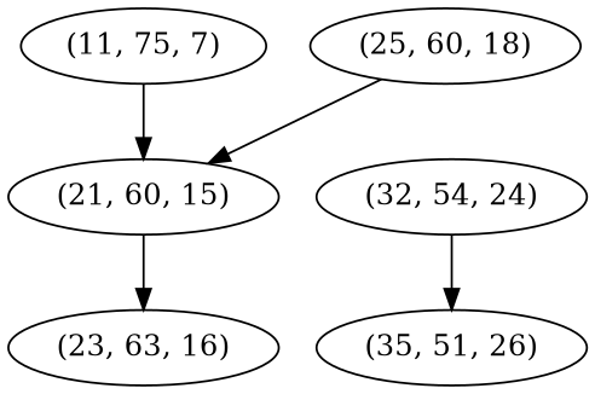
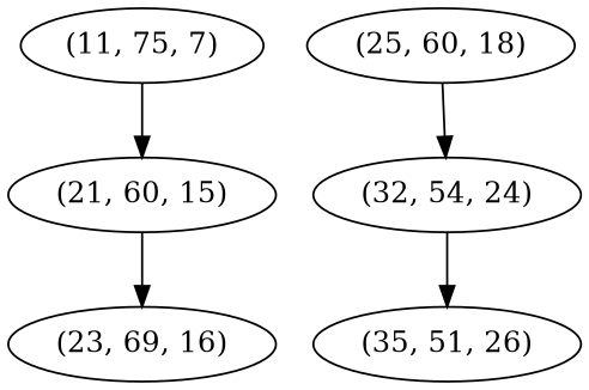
  digraph {
    n1 [label="(21, 60, 15)"]
    "(11, 75, 7)"
-   "(23, 63, 16)"
+   "(23, 63, 16)" [label="(23, 69, 16)"]
    "(25, 60, 18)"
    "(32, 54, 24)"
    "(35, 51, 26)"
    n1 -> "(23, 63, 16)"
    "(11, 75, 7)" -> n1
-   "(25, 60, 18)" -> n1
+   "(25, 60, 18)" -> "(32, 54, 24)"
    "(32, 54, 24)" -> "(35, 51, 26)"
  }
